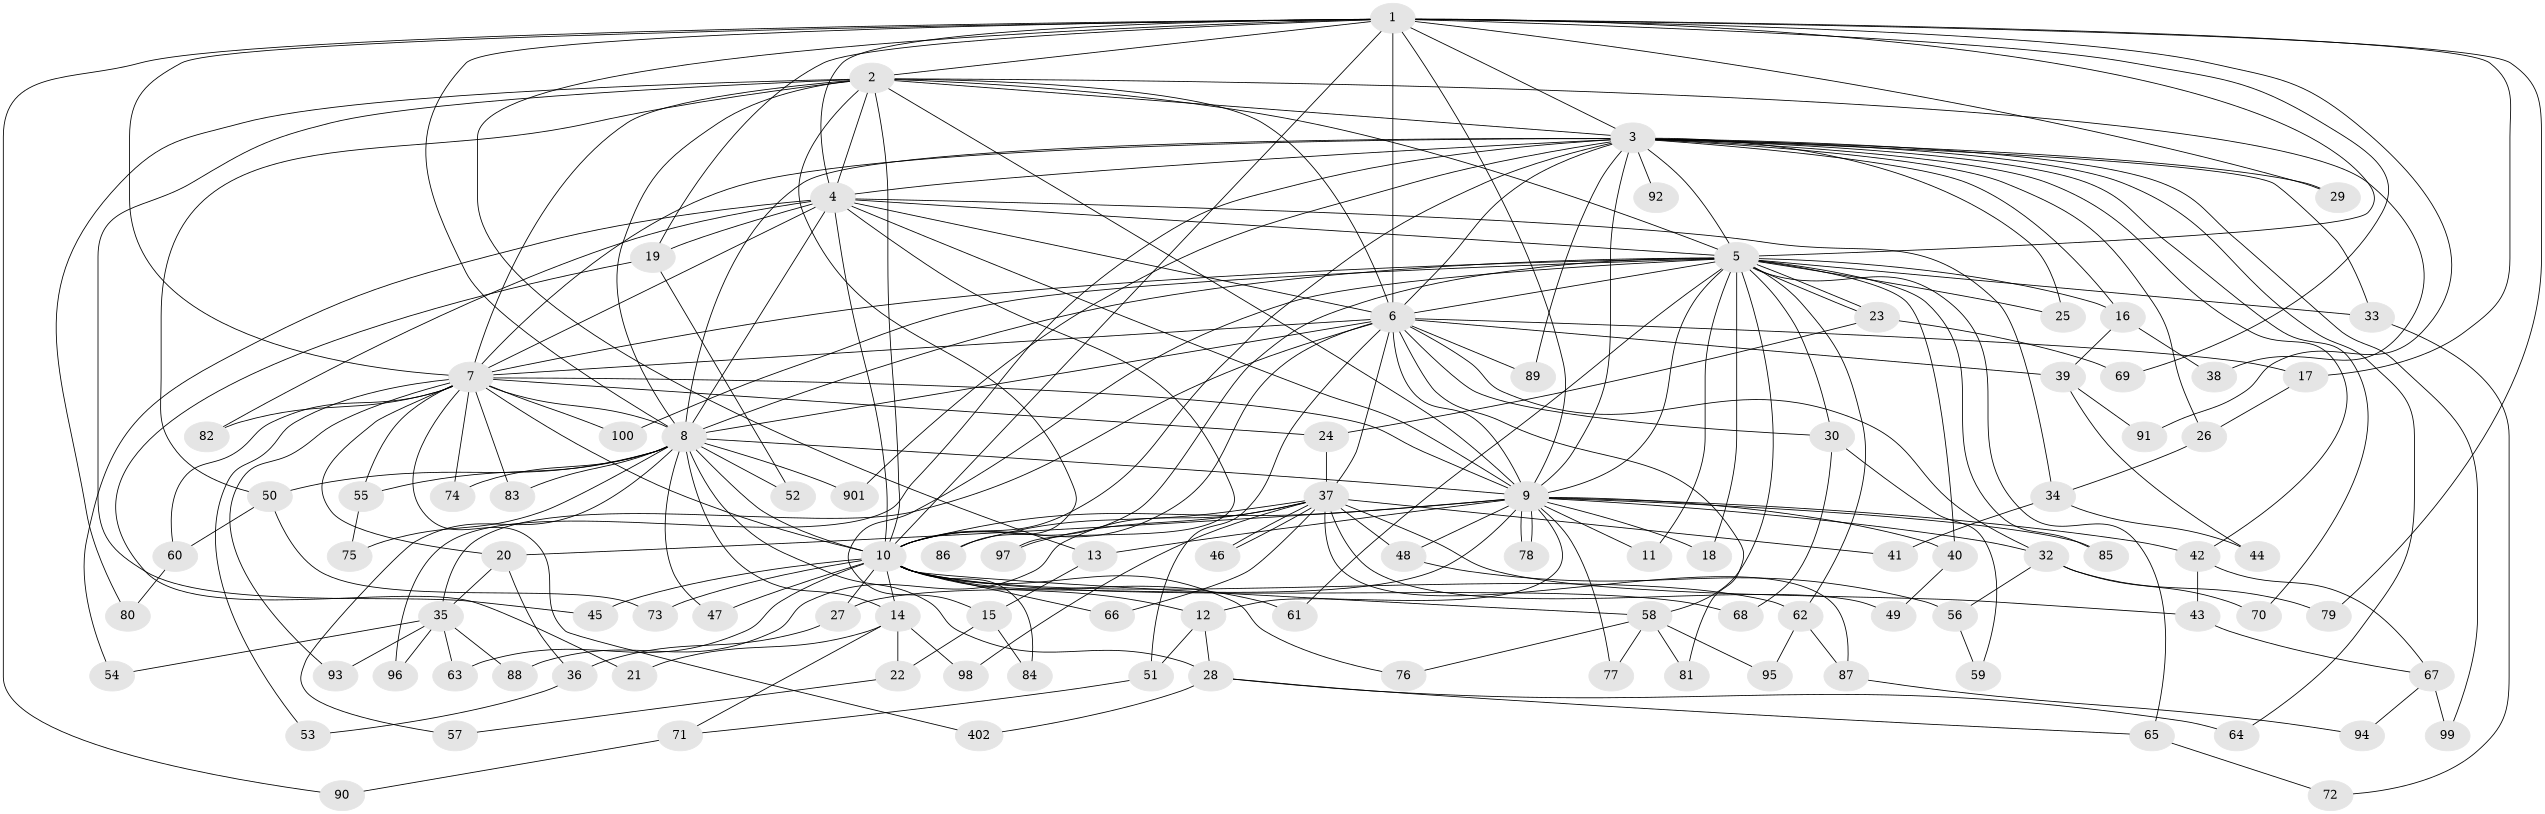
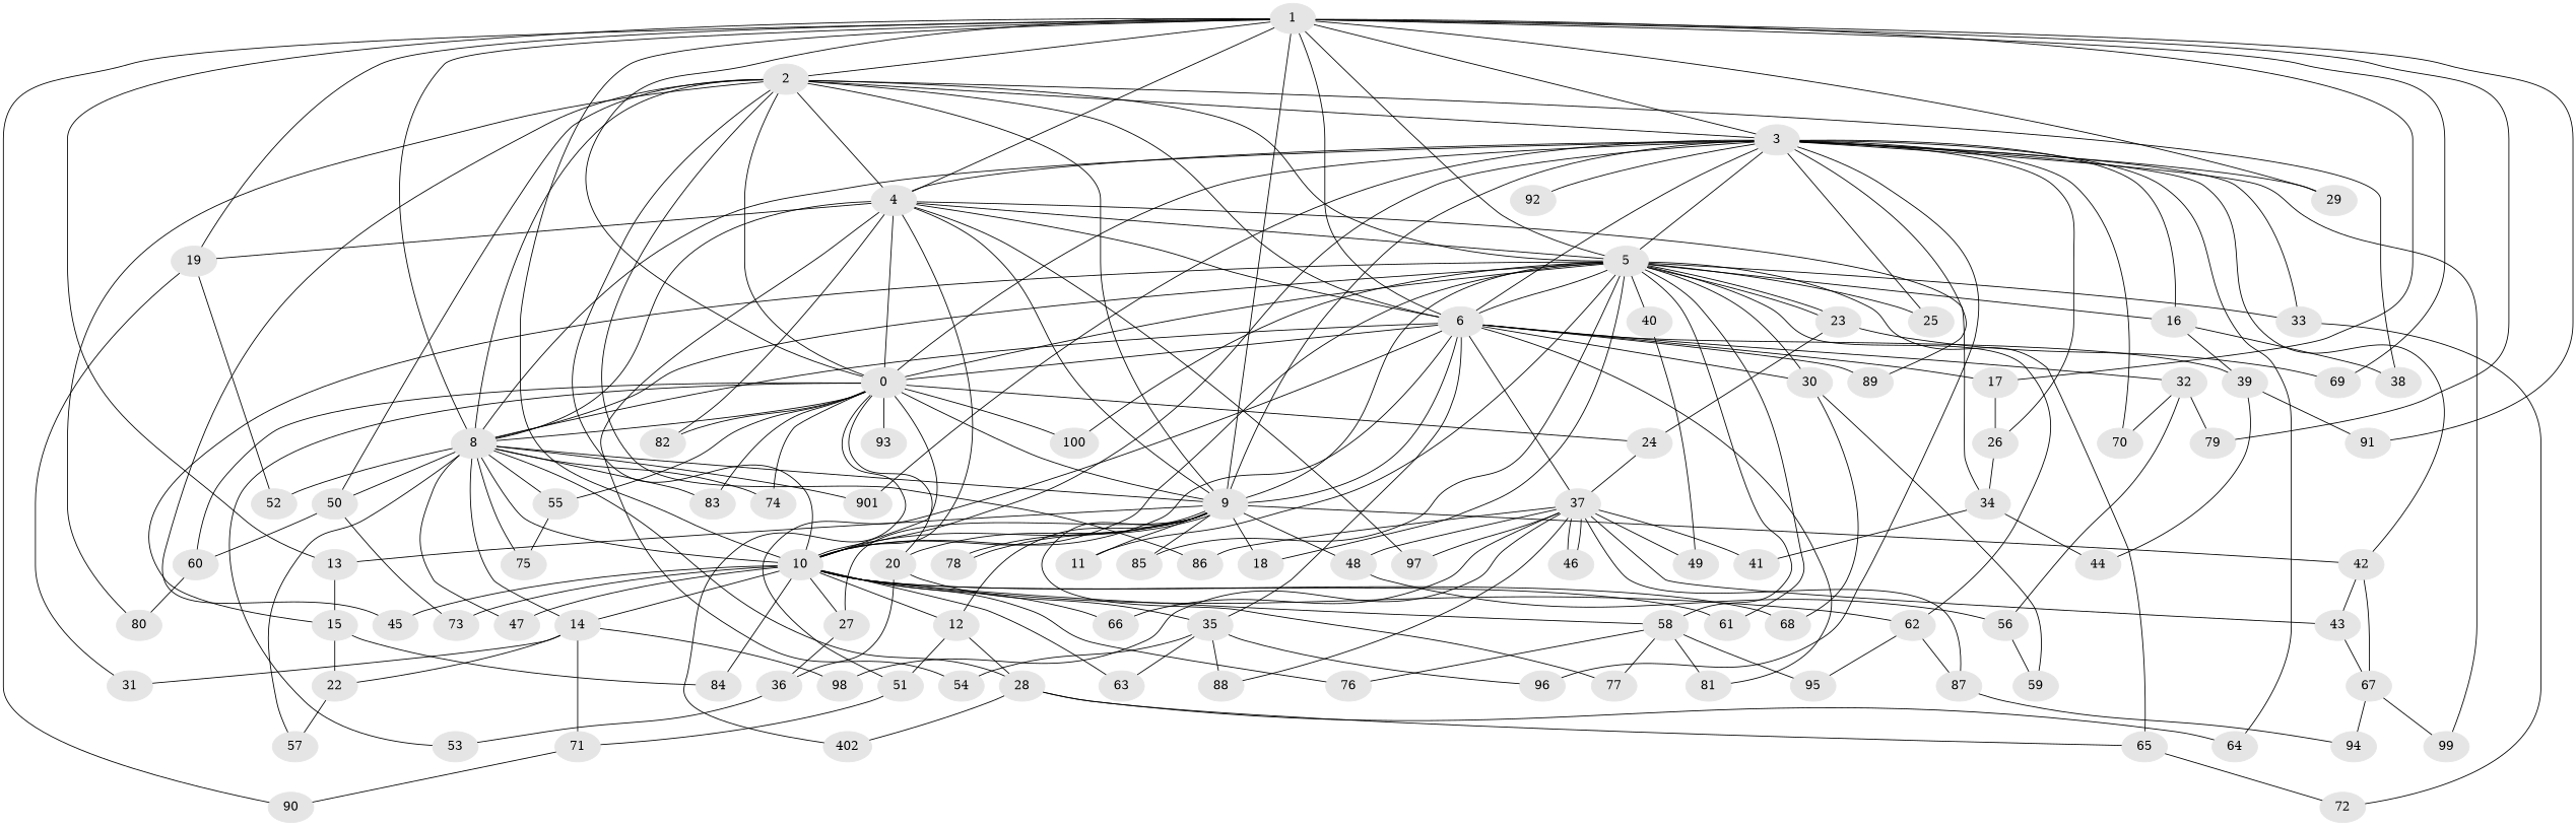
  graph {
    node [color=gray90 style=filled]
    1
    2
    3
    4
    5
    6
-   7
+   7 [label=0]
    8
    9
    10
    13
    17
    19
    29
    69
    79
    90
    91
    38
    45
    50
    80
    86
    16
    25
    26
    33
    42
    64
    70
    89
    92
    96
    99
    n35 [label=901]
    34
    54
    82
    97
    11
    15
    18
    23
    30
    40
    58
    61
    62
    65
    85
    100
    32
    35
    37
    39
    51
    81
    20
    24
    53
    55
    60
    74
    83
    93
    n66 [label=402]
    14
    28
    47
    52
    57
    75
    12
    27
    48
    77
    78
    63
    66
    68
    73
    76
    84
-   31 [label=21]
+   31
    72
    43
    67
    41
    44
    22
    59
    49
    95
    87
    56
    88
    98
    46
    71
    36
    94
    1 -- 2
    1 -- 3
    1 -- 4
    1 -- 5
    1 -- 6
    1 -- 7
    1 -- 8
    1 -- 9
    1 -- 10
    1 -- 13
    1 -- 17
    1 -- 19
    1 -- 29
    1 -- 69
    1 -- 79
    1 -- 90
    1 -- 91
    2 -- 3
    2 -- 4
    2 -- 5
    2 -- 6
    2 -- 7
    2 -- 8
    2 -- 9
    2 -- 10
    2 -- 38
    2 -- 45
    2 -- 50
    2 -- 80
    2 -- 86
    3 -- 4
    3 -- 5
    3 -- 6
    3 -- 7
    3 -- 8
    3 -- 9
    3 -- 10
    3 -- 29
    3 -- 16
    3 -- 25
    3 -- 26
    3 -- 33
    3 -- 42
    3 -- 64
    3 -- 70
    3 -- 89
    3 -- 92
    3 -- 96
    3 -- 99
    3 -- n35
    4 -- 5
    4 -- 6
    4 -- 7
    4 -- 8
    4 -- 9
    4 -- 10
    4 -- 19
    4 -- 34
    4 -- 54
    4 -- 82
    4 -- 97
    5 -- 6
    5 -- 7
    5 -- 8
    5 -- 9
    5 -- 10
    5 -- 16
    5 -- 25
    5 -- 33
    5 -- 11
    5 -- 15
    5 -- 18
    5 -- 23
    5 -- 23
    5 -- 30
    5 -- 40
    5 -- 58
    5 -- 61
    5 -- 62
    5 -- 65
    5 -- 85
    5 -- 100
    6 -- 7
    6 -- 8
    6 -- 9
    6 -- 10
    6 -- 17
    6 -- 89
    6 -- 30
    6 -- 32
    6 -- 35
    6 -- 37
    6 -- 39
    6 -- 51
    6 -- 81
    7 -- 8
    7 -- 9
    7 -- 10
    7 -- 82
    7 -- 100
    7 -- 20
    7 -- 24
    7 -- 53
    7 -- 55
    7 -- 60
    7 -- 74
    7 -- 83
    7 -- 93
    7 -- n66
    8 -- 9
    8 -- 10
    8 -- 50
    8 -- n35
    8 -- 55
    8 -- 74
    8 -- 83
    8 -- 14
    8 -- 28
    8 -- 47
    8 -- 52
    8 -- 57
    8 -- 75
    9 -- 10
    9 -- 13
    9 -- 42
    9 -- 11
    9 -- 18
-   9 -- 40
    9 -- 85
-   9 -- 32
    9 -- 20
    9 -- 12
    9 -- 27
    9 -- 48
    9 -- 77
    9 -- 78
    9 -- 78
    10 -- 45
    10 -- 58
    10 -- 61
    10 -- 62
    10 -- 14
    10 -- 47
    10 -- 12
    10 -- 27
    10 -- 63
    10 -- 66
    10 -- 68
    10 -- 73
    10 -- 76
    10 -- 84
    13 -- 15
    17 -- 26
    19 -- 52
    19 -- 31
    50 -- 60
    50 -- 73
    16 -- 38
    16 -- 39
    26 -- 34
    33 -- 72
    42 -- 43
    42 -- 67
    34 -- 41
    34 -- 44
    15 -- 84
    15 -- 22
    23 -- 69
    23 -- 24
    30 -- 68
    30 -- 59
    40 -- 49
    58 -- 81
    58 -- 77
    58 -- 76
    58 -- 95
    62 -- 95
    62 -- 87
    65 -- 72
    32 -- 79
    32 -- 70
    32 -- 56
    35 -- 96
    35 -- 54
-   35 -- 93
    35 -- 63
    35 -- 88
    37 -- 86
    37 -- 97
    37 -- 48
    37 -- 66
    37 -- 43
    37 -- 41
    37 -- 49
    37 -- 87
    37 -- 88
    37 -- 98
    37 -- 46
    37 -- 46
    39 -- 91
    39 -- 44
    51 -- 71
    20 -- 35
    20 -- 36
    24 -- 37
    55 -- 75
    60 -- 80
    14 -- 31
    14 -- 22
    14 -- 98
    14 -- 71
    28 -- 64
    28 -- 65
    28 -- n66
    12 -- 51
    12 -- 28
    27 -- 36
    48 -- 56
    43 -- 67
    67 -- 99
    67 -- 94
    22 -- 57
    87 -- 94
    56 -- 59
    71 -- 90
    36 -- 53
  }
